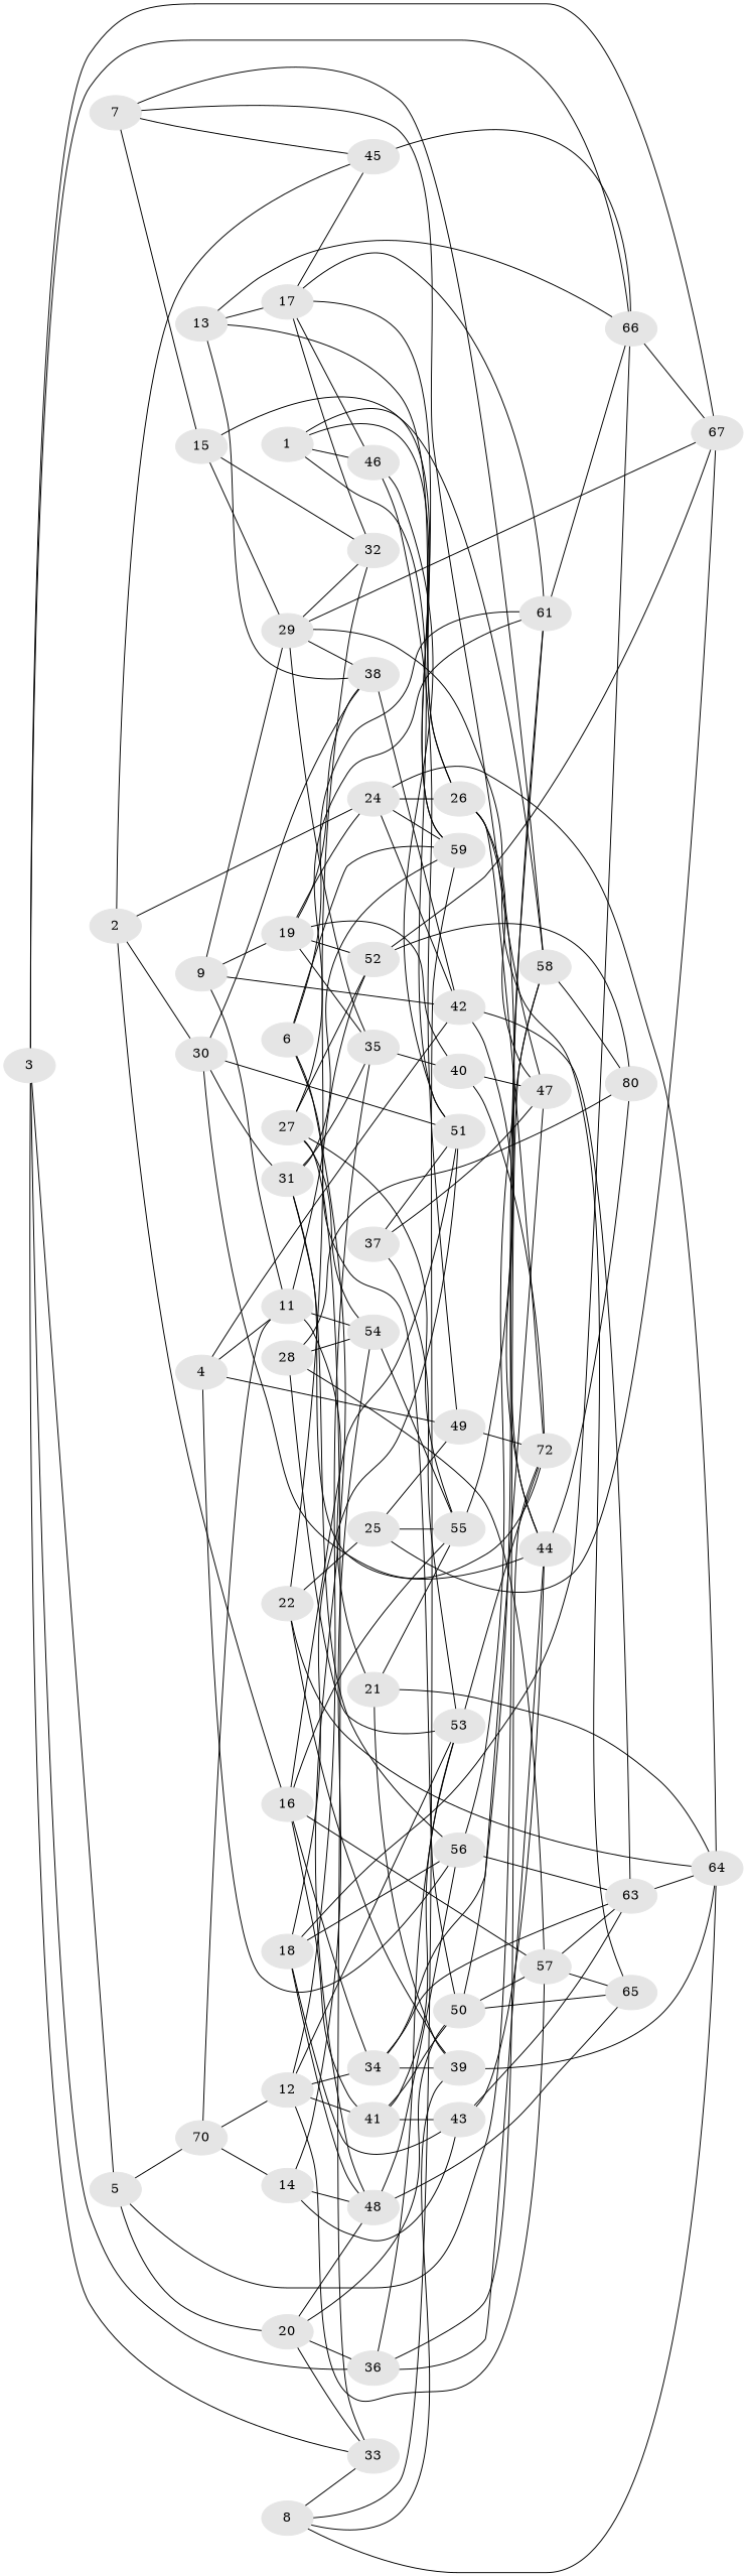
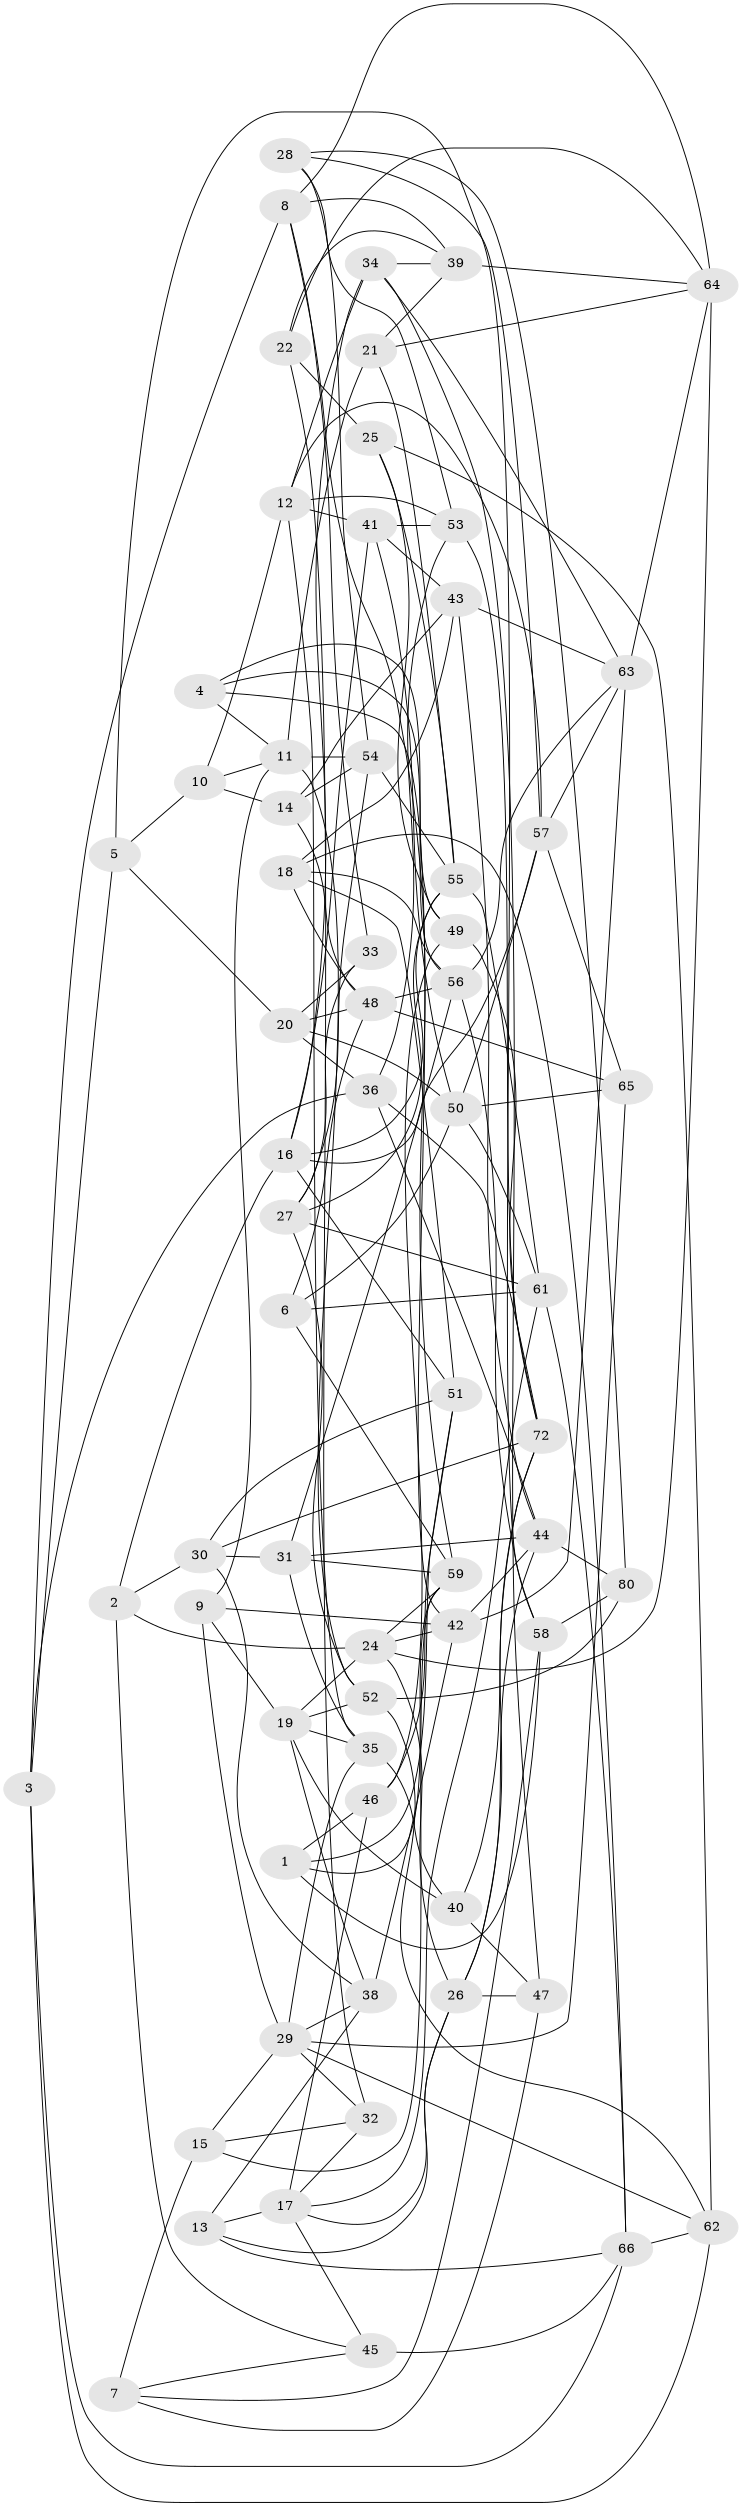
  graph {
    rankdir=LR
    node [color=gray90 style=filled]
    edge [weight=1.0]
    1
    46
    51
    58
    59
    49
    n7 [label=80]
    2
    16
    24
    30
    45
    34
    41
    57
    55
    42
    64
    26
    38
    n21 [label=72]
    31
    66
    3
    5
    33
    36
-   67
-   10 [label=70]
+   67 [label=62]
+   10
    20
    53
    44
    4
    11
    56
    21
    52
    54
    63
    12
    14
    48
    50
    6
    61
    65
    7
    15
    47
    29
    32
    8
    39
    9
    19
    35
    40
    43
    13
    17
-   37
    18
    22
    25
    27
    28
    1 -- 46
    1 -- 51
    1 -- 58
    1 -- 59
    46 -- 51
    46 -- 49
    58 -- n7
    49 -- n21
    2 -- 16
    2 -- 24
    2 -- 30
    2 -- 45
    16 -- 51
    16 -- 34
    16 -- 41
    16 -- 57
    16 -- 55
    24 -- 59
    24 -- 42
    24 -- 64
    24 -- 26
    30 -- 51
    30 -- 38 [weight=2.0]
    30 -- n21
    30 -- 31
    45 -- 66
    34 -- 63
    34 -- 47
    34 -- 39 [weight=2.0]
    41 -- 53
    41 -- 50
    41 -- 43 [weight=2.0]
    57 -- 63
    57 -- 65
    55 -- 61
    42 -- 44
    42 -- 63
    26 -- n21
    26 -- 44
    26 -- 47
    38 -- 42
    31 -- 59
    31 -- 44
    31 -- 56
    31 -- 35 [weight=2.0]
    66 -- 67
    3 -- 66
    3 -- 5
-   3 -- 33
+   3 -- 8
    3 -- 36
    3 -- 67 [weight=2.0]
    5 -- 58
    5 -- 10
    5 -- 20
    36 -- n21
    36 -- 53
    36 -- 44
    10 -- 11
    10 -- 12
    10 -- 14
    20 -- 33
    20 -- 36 [weight=2.0]
    20 -- 48
    20 -- 50
    53 -- n21
    44 -- n7
    4 -- 49
    4 -- 42
    4 -- 11
    4 -- 56
    11 -- 21
    11 -- 52
    11 -- 54
    56 -- 58
    56 -- 63
    21 -- 55
    21 -- 64
    21 -- 39
    52 -- n7
    52 -- 67
    54 -- 55
    63 -- 64
    12 -- 34
    12 -- 41
    12 -- 57
    12 -- 53
    12 -- 35
    14 -- 54
    14 -- 48
    14 -- 43
    48 -- 56
    48 -- 65
    50 -- 57
    50 -- 61
    50 -- 65
    6 -- 59
    6 -- 48
    6 -- 50
    6 -- 61
    61 -- 66
    7 -- 58 [weight=2.0]
    7 -- 45
    7 -- 15
    7 -- 47 [weight=2.0]
    15 -- 59
    15 -- 29
    15 -- 32
    29 -- 38
    29 -- 67
    29 -- 65
    29 -- 32
    29 -- 35
    8 -- 59
    8 -- 64
    8 -- 33
    8 -- 39
    39 -- 64
    9 -- 42
    9 -- 11
    9 -- 29
    9 -- 19
    19 -- 24
    19 -- 38
    19 -- 52
    19 -- 35
    19 -- 40
    35 -- 40
    40 -- n21
    40 -- 47
    43 -- 44
    43 -- 63
    13 -- 26
    13 -- 38
    13 -- 66
    13 -- 17
    17 -- 46
    17 -- 45
    17 -- 26
    17 -- 61
    17 -- 32
-   37 -- 51
-   37 -- 53
-   37 -- 47
    18 -- 51
    18 -- 66
    18 -- 56
    18 -- 48
    18 -- 43
    22 -- 64
    22 -- 32
    22 -- 39
    22 -- 25
    25 -- 49
    25 -- 55
    25 -- 67
    27 -- 55
    27 -- 33
    27 -- 52 [weight=2.0]
    27 -- 54
    27 -- 61
    28 -- n7
    28 -- 57
    28 -- 53
    28 -- 54
  }
